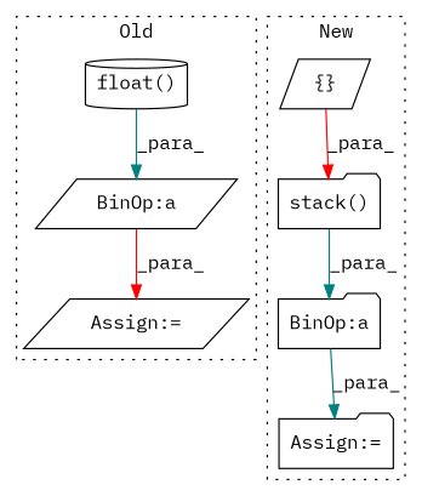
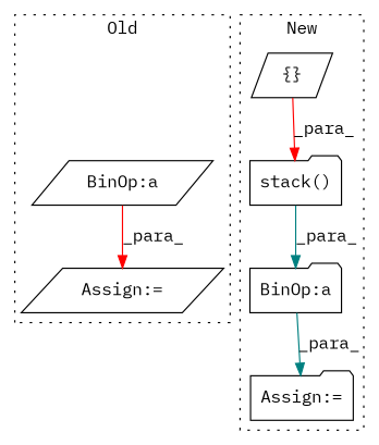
  digraph {
    fontname="IBM Plex Mono"
    node [a=75 l=3 shape=parallelogram fontname="IBM Plex Mono"]
    edge [color=teal fontname="IBM Plex Mono"]
-   n1 [l=22 label="float()" s=5513 shape=cylinder]
    n2 [a=68 label="Assign:=" s=5708]
    n3 [a=82 label="BinOp:a" s=5505]
    n4 [l="12,1" label="stack()" s="5712,5733" shape=folder]
    n5 [a=68 label="Assign:=" s=5968 shape=folder]
    n6 [a=59 l="2,1" label="{}" s="5482,5482"]
    n7 [a=82 label="BinOp:a" s=5977 shape=folder]
    subgraph cluster_1 {
      label=Old
      style=dotted
-     n1
      n2
      n3
    }
    subgraph cluster_2 {
      label=New
      style=dotted
      n4
      n5
      n6
      n7
    }
-   n1 -> n3 [label=_para_]
    n3 -> n2 [label=_para_ color=red]
    n4 -> n7 [label=_para_]
    n6 -> n4 [label=_para_ color=red]
    n7 -> n5 [label=_para_]
  }
